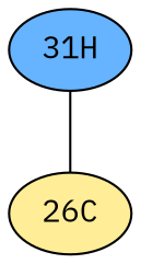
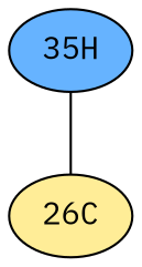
  graph {
    fontname="IBM Plex Mono"
    node [style=radial fontname="IBM Plex Mono"]
-   "31H" [fillcolor="#66B3FF"]
+   "31H" [fillcolor="#66B3FF" label="35H"]
    "26C" [fillcolor="#FFED97"]
    "31H" -- "26C" [penwidth=1 fontname="IBM Plex Mono"]
  }
